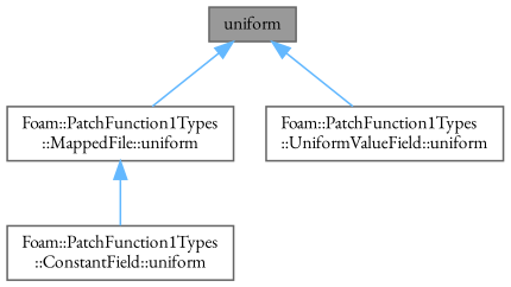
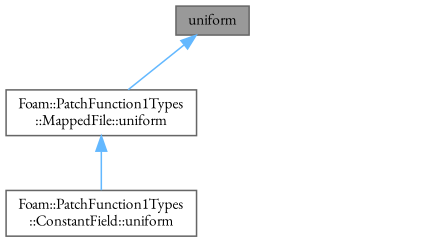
  digraph {
    fontname="EB Garamond"
    rankdir=TB
    node [color=grey40 fillcolor=white fontname="EB Garamond" fontsize=10 shape=box style=filled]
    edge [color=steelblue1 dir=back fontname="EB Garamond" fontsize=10 labelfontname=Helvetica labelfontsize=10 style=solid]
    n1 [color=gray40 fillcolor=grey60 fontcolor=black height=0.2 label=uniform width=0.4]
    n2 [height=0.2 label="Foam::PatchFunction1Types\l::MappedFile::uniform" width=0.4]
-   n3 [height=0.2 label="Foam::PatchFunction1Types\l::UniformValueField::uniform" width=0.4]
    n4 [height=0.2 label="Foam::PatchFunction1Types\l::ConstantField::uniform" width=0.4]
    n1 -> n2
-   n1 -> n3
    n2 -> n4
  }
